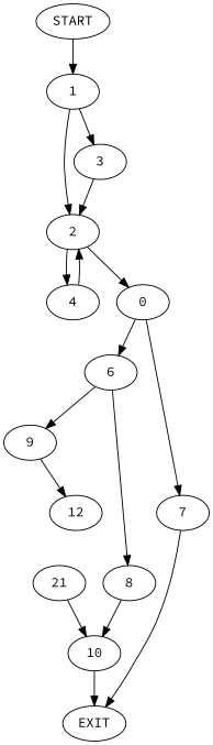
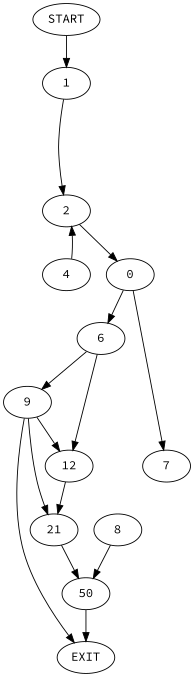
  digraph {
    fontname="Source Code Pro"
    node [fontname="Source Code Pro"]
    edge [fontname="Source Code Pro"]
    n1 [label=START]
    1
    2
-   3
    n5 [label=EXIT]
    4
    n7 [label=0]
    6
    7
    8
    9
-   10
+   10 [label=50]
    n13 [label=21]
    12
    n1 -> 1
    1 -> 2
-   1 -> 3
-   2 -> 4
    2 -> n7
-   3 -> 2
    4 -> 2
    n7 -> 6
    n7 -> 7
-   6 -> 8
+   6 -> 12
    6 -> 9
-   7 -> n5
+   9 -> n5
    8 -> 10
+   9 -> n13
    9 -> 12
    10 -> n5
    n13 -> 10
+   12 -> n13
  }
